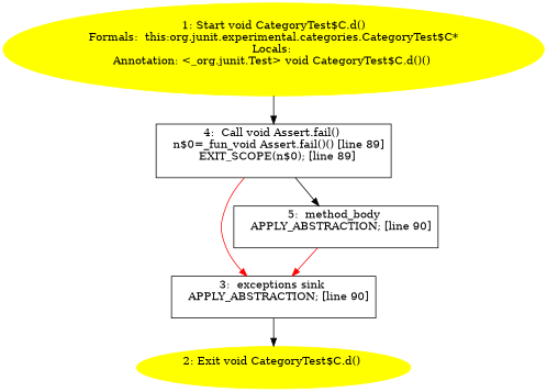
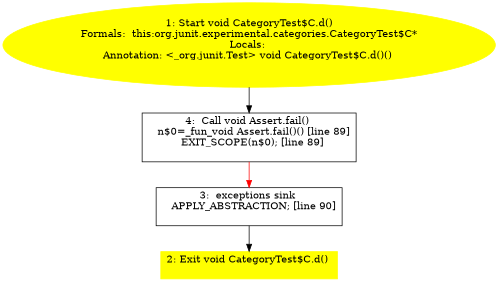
  digraph {
    node [shape=box]
    n1 [color=yellow label="1: Start void CategoryTest$C.d()\nFormals:  this:org.junit.experimental.categories.CategoryTest$C*\nLocals: \nAnnotation: <_org.junit.Test> void CategoryTest$C.d()() \n  " style=filled shape=""]
    n2 [label="4:  Call void Assert.fail() \n   n$0=_fun_void Assert.fail()() [line 89]\n  EXIT_SCOPE(n$0); [line 89]\n "]
    n3 [label="3:  exceptions sink \n   APPLY_ABSTRACTION; [line 90]\n "]
-   n4 [label="5:  method_body \n   APPLY_ABSTRACTION; [line 90]\n "]
-   n5 [color=yellow label="2: Exit void CategoryTest$C.d() \n  " style=filled shape=""]
+   n5 [color=yellow label="2: Exit void CategoryTest$C.d() \n  " style=filled]
    n1 -> n2
    n2 -> n3 [color=red]
-   n2 -> n4
    n3 -> n5
-   n4 -> n3 [color=red]
  }
